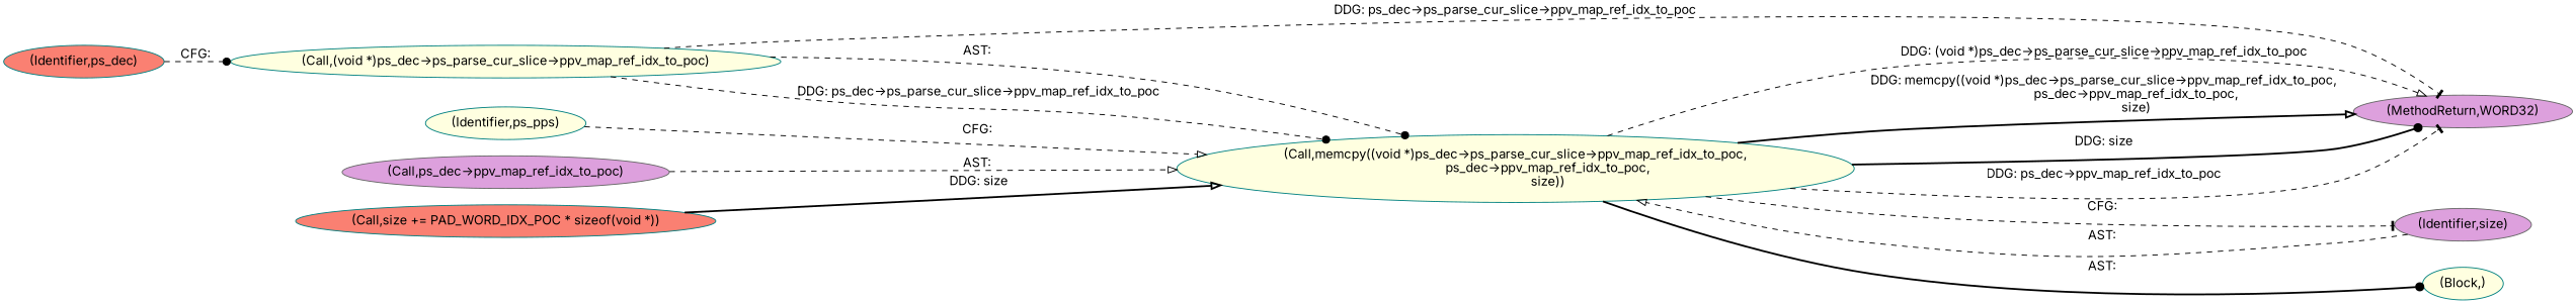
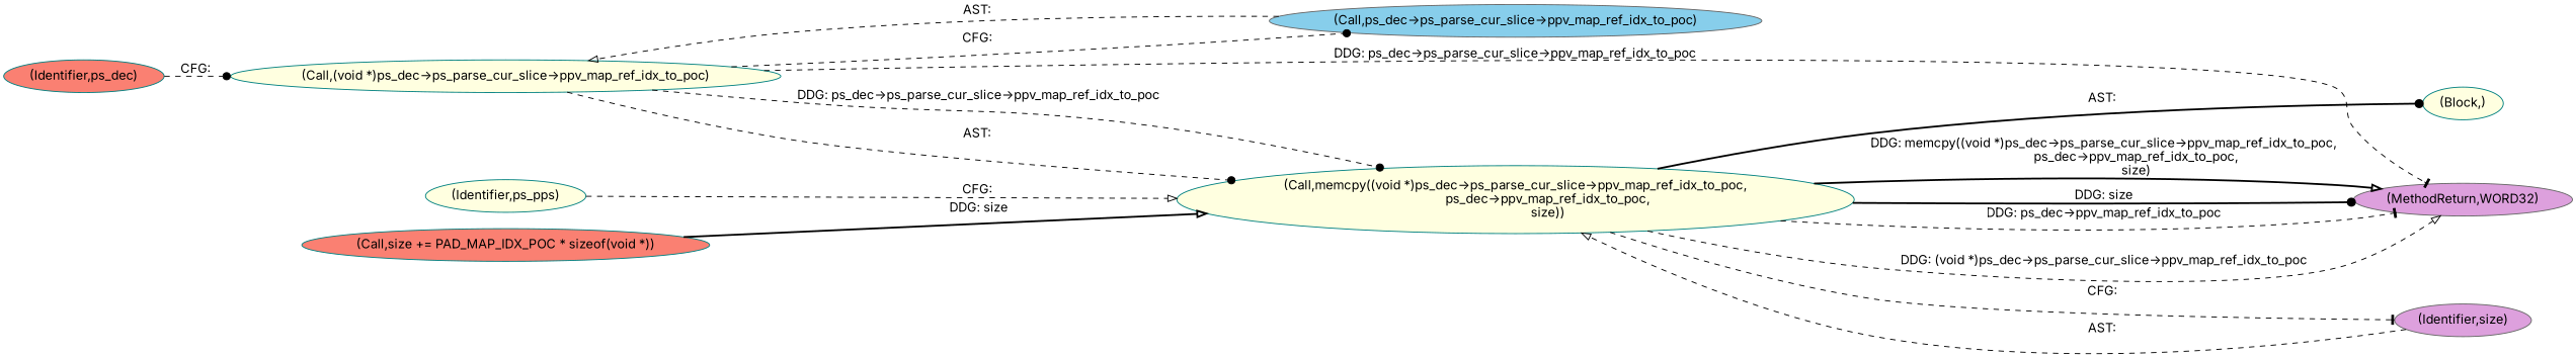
  digraph {
    fontname=Inter
    rankdir=LR
    node [color=teal fillcolor=lightyellow fontname=Inter style=filled]
    edge [arrowhead=onormal fontname=Inter style=dashed]
    n1 [label="(Call,(void *)ps_dec->ps_parse_cur_slice->ppv_map_ref_idx_to_poc)"]
    n2 [label="(Call,memcpy((void *)ps_dec->ps_parse_cur_slice->ppv_map_ref_idx_to_poc,\n                   ps_dec->ppv_map_ref_idx_to_poc,\n                   size))"]
    n3 [color=gray40 fillcolor=plum label="(MethodReturn,WORD32)"]
+   n4 [color=gray40 fillcolor=skyblue label="(Call,ps_dec->ps_parse_cur_slice->ppv_map_ref_idx_to_poc)"]
    n5 [color=gray40 fillcolor=plum label="(Identifier,size)"]
    n6 [label="(Block,)"]
    n7 [label="(Identifier,ps_pps)"]
    n8 [fillcolor=salmon label="(Identifier,ps_dec)"]
-   n9 [color=gray40 fillcolor=plum label="(Call,ps_dec->ppv_map_ref_idx_to_poc)"]
-   n10 [fillcolor=salmon label="(Call,size += PAD_WORD_IDX_POC * sizeof(void *))"]
+   n10 [fillcolor=salmon label="(Call,size += PAD_MAP_IDX_POC * sizeof(void *))"]
    n1 -> n2 [arrowhead=dot label="AST: "]
    n1 -> n2 [arrowhead=dot label="DDG: ps_dec->ps_parse_cur_slice->ppv_map_ref_idx_to_poc"]
    n1 -> n3 [arrowhead=tee label="DDG: ps_dec->ps_parse_cur_slice->ppv_map_ref_idx_to_poc"]
+   n1 -> n4 [arrowhead=dot label="CFG: "]
    n2 -> n3 [label="DDG: (void *)ps_dec->ps_parse_cur_slice->ppv_map_ref_idx_to_poc"]
    n2 -> n3 [label="DDG: memcpy((void *)ps_dec->ps_parse_cur_slice->ppv_map_ref_idx_to_poc,\n                   ps_dec->ppv_map_ref_idx_to_poc,\n                   size)" style=bold]
    n2 -> n3 [arrowhead=dot label="DDG: size" style=bold]
    n2 -> n3 [arrowhead=tee label="DDG: ps_dec->ppv_map_ref_idx_to_poc"]
    n2 -> n5 [arrowhead=tee label="CFG: "]
    n2 -> n6 [arrowhead=dot label="AST: " style=bold]
+   n4 -> n1 [label="AST: "]
    n5 -> n2 [label="AST: "]
    n7 -> n2 [label="CFG: "]
    n8 -> n1 [arrowhead=dot label="CFG: "]
-   n9 -> n2 [label="AST: "]
    n10 -> n2 [label="DDG: size" style=bold]
  }
